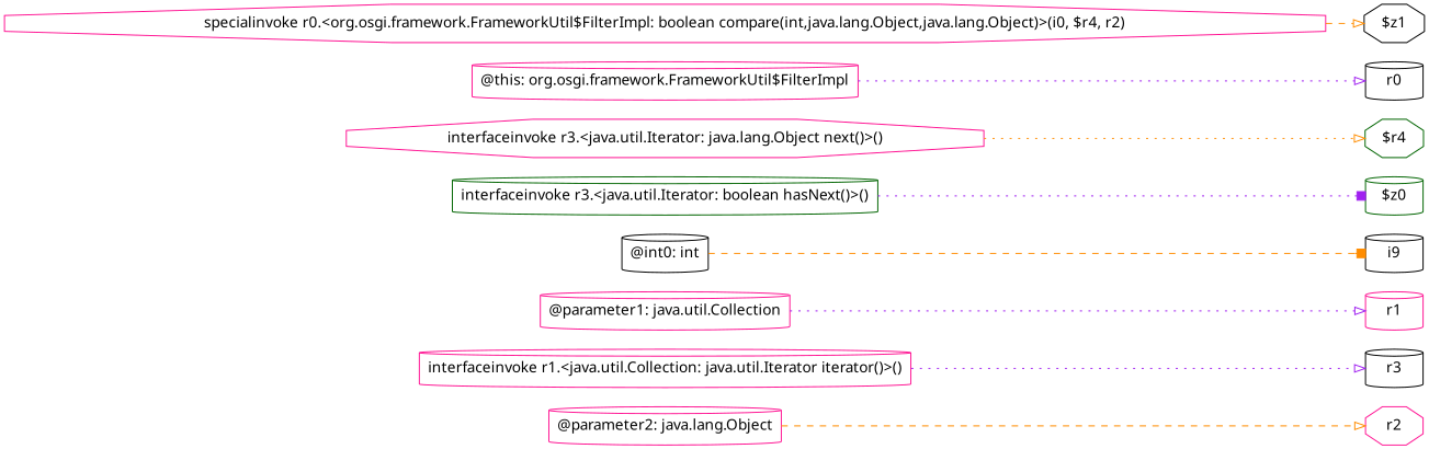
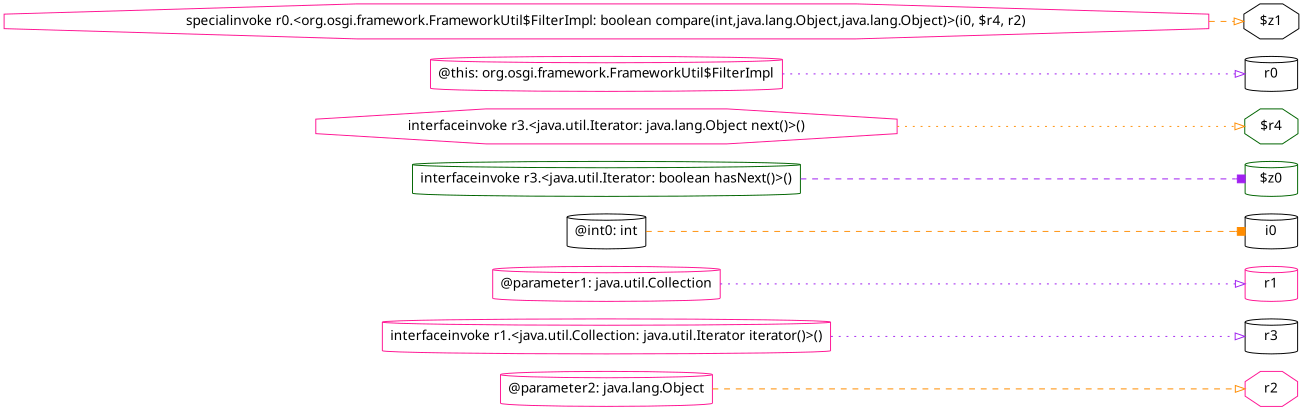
  digraph {
    fontname="Noto Sans"
    rankdir=LR
    node [color=deeppink fontname="Noto Sans" shape=cylinder]
    edge [arrowhead=onormal color=darkorange fontname="Noto Sans" style=dotted]
    n1 [label="@parameter2: java.lang.Object"]
    n2 [label=r2 shape=octagon]
    n3 [label="interfaceinvoke r1.<java.util.Collection: java.util.Iterator iterator()>()"]
    n4 [color=black label=r3]
    n5 [label="@parameter1: java.util.Collection"]
    n6 [label=r1]
    n7 [color=black label="@int0: int"]
-   n8 [color=black label=i9]
+   n8 [color=black label=i0]
    n9 [color=darkgreen label="interfaceinvoke r3.<java.util.Iterator: boolean hasNext()>()"]
    n10 [color=darkgreen label="$z0"]
    n11 [label="interfaceinvoke r3.<java.util.Iterator: java.lang.Object next()>()" shape=octagon]
    n12 [color=darkgreen label="$r4" shape=octagon]
    n13 [label="@this: org.osgi.framework.FrameworkUtil$FilterImpl"]
    n14 [color=black label=r0]
    n15 [label="specialinvoke r0.<org.osgi.framework.FrameworkUtil$FilterImpl: boolean compare(int,java.lang.Object,java.lang.Object)>(i0, $r4, r2)" shape=octagon]
    n16 [color=black label="$z1" shape=octagon]
    n1 -> n2 [style=dashed]
    n3 -> n4 [color=purple]
    n5 -> n6 [color=purple]
    n7 -> n8 [arrowhead=box style=dashed]
-   n9 -> n10 [arrowhead=box color=purple]
+   n9 -> n10 [arrowhead=box color=purple style=dashed]
    n11 -> n12
    n13 -> n14 [color=purple]
    n15 -> n16 [style=dashed]
  }
